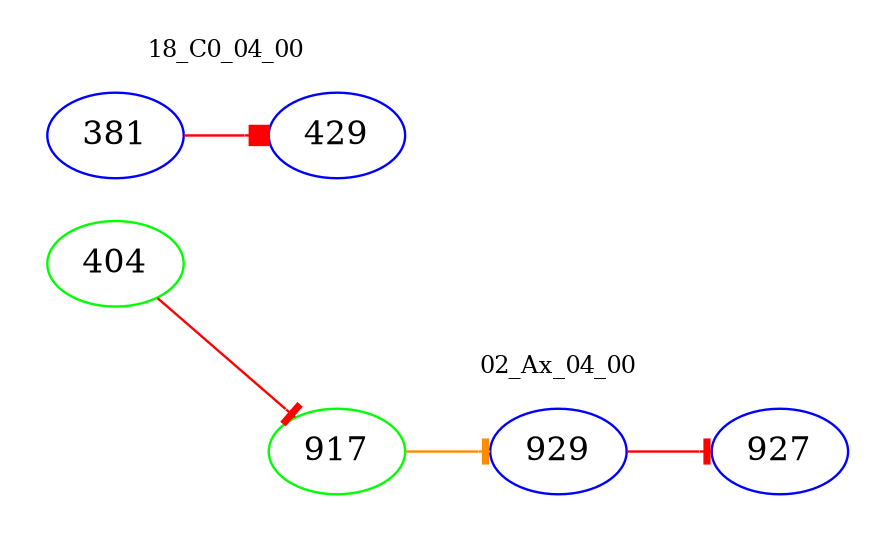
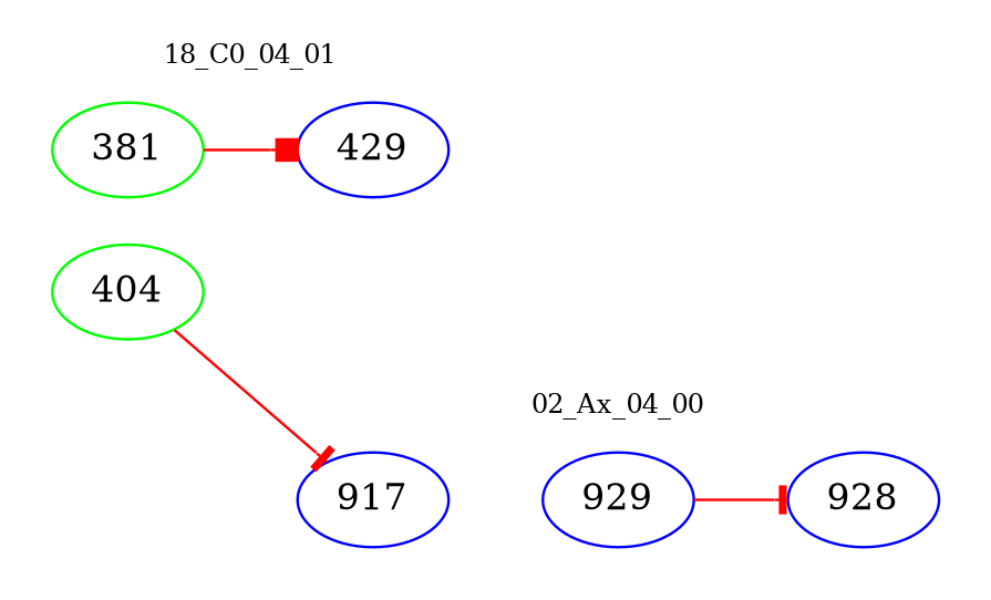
  digraph {
    rankdir=LR
    node [color=blue]
    edge [arrowhead=tee color=red]
-   n1 [color=green label=917]
+   n1 [label=917]
    n2 [label=929]
-   n3 [label=927]
+   n3 [label=928]
    n4 [color=green label=404]
-   n5 [label=381]
+   n5 [color=green label=381]
    n6 [label=429]
    subgraph cluster_1 {
      color=white
      fontsize=10
      label="02_Ax_04_00"
      n1
      n2
      n3
    }
    subgraph cluster_2 {
      color=white
      fontsize=10
-     label="18_C0_04_00"
+     label="18_C0_04_01"
      n4
      n5
      n6
    }
-   n1 -> n2 [color=darkorange]
    n2 -> n3
    n4 -> n1
    n5 -> n6 [arrowhead=box]
  }
